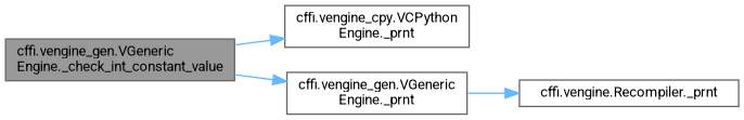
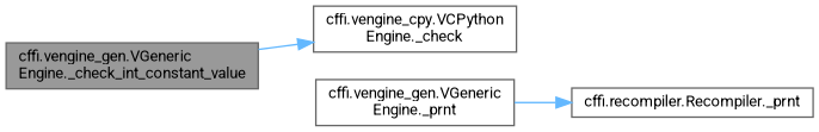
  digraph {
    fontname=Roboto
    rankdir=LR
    node [color=grey40 fillcolor=white fontname=Roboto fontsize=10 shape=box style=filled]
    edge [color=steelblue1 fontname=Roboto fontsize=10 labelfontname=Helvetica labelfontsize=10 style=solid]
    n1 [color=gray40 fillcolor=grey60 fontcolor=black height=0.2 label="cffi.vengine_gen.VGeneric\lEngine._check_int_constant_value" width=0.4]
-   n2 [height=0.2 label="cffi.vengine_cpy.VCPython\lEngine._prnt" width=0.4]
+   n2 [height=0.2 label="cffi.vengine_cpy.VCPython\lEngine._check" width=0.4]
    n3 [height=0.2 label="cffi.vengine_gen.VGeneric\lEngine._prnt" width=0.4]
-   n4 [height=0.2 label="cffi.vengine.Recompiler._prnt" width=0.4]
+   n4 [height=0.2 label="cffi.recompiler.Recompiler._prnt" width=0.4]
    n1 -> n2
-   n1 -> n3
    n3 -> n4
  }
